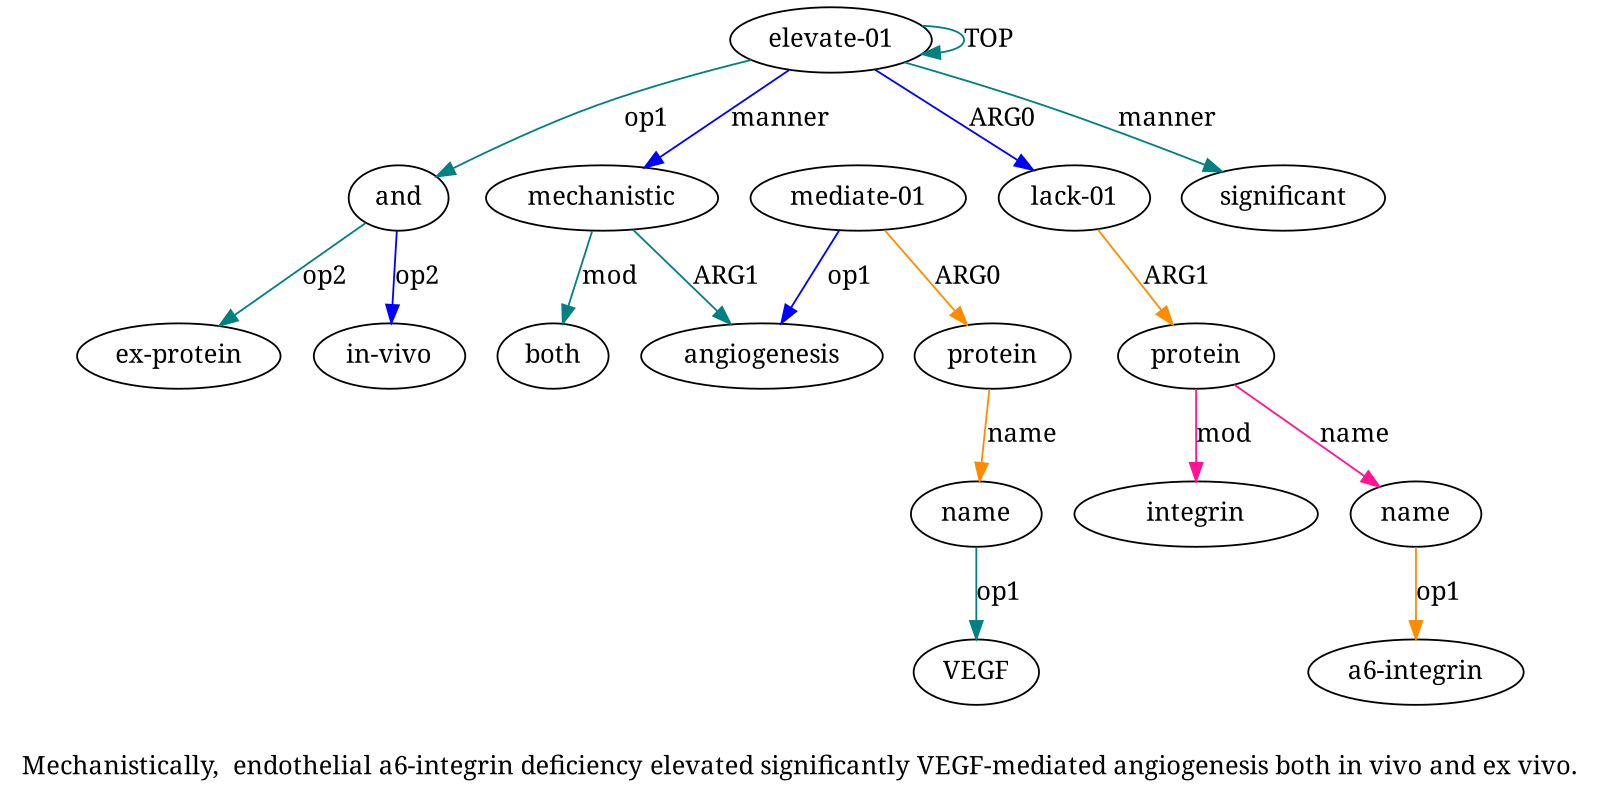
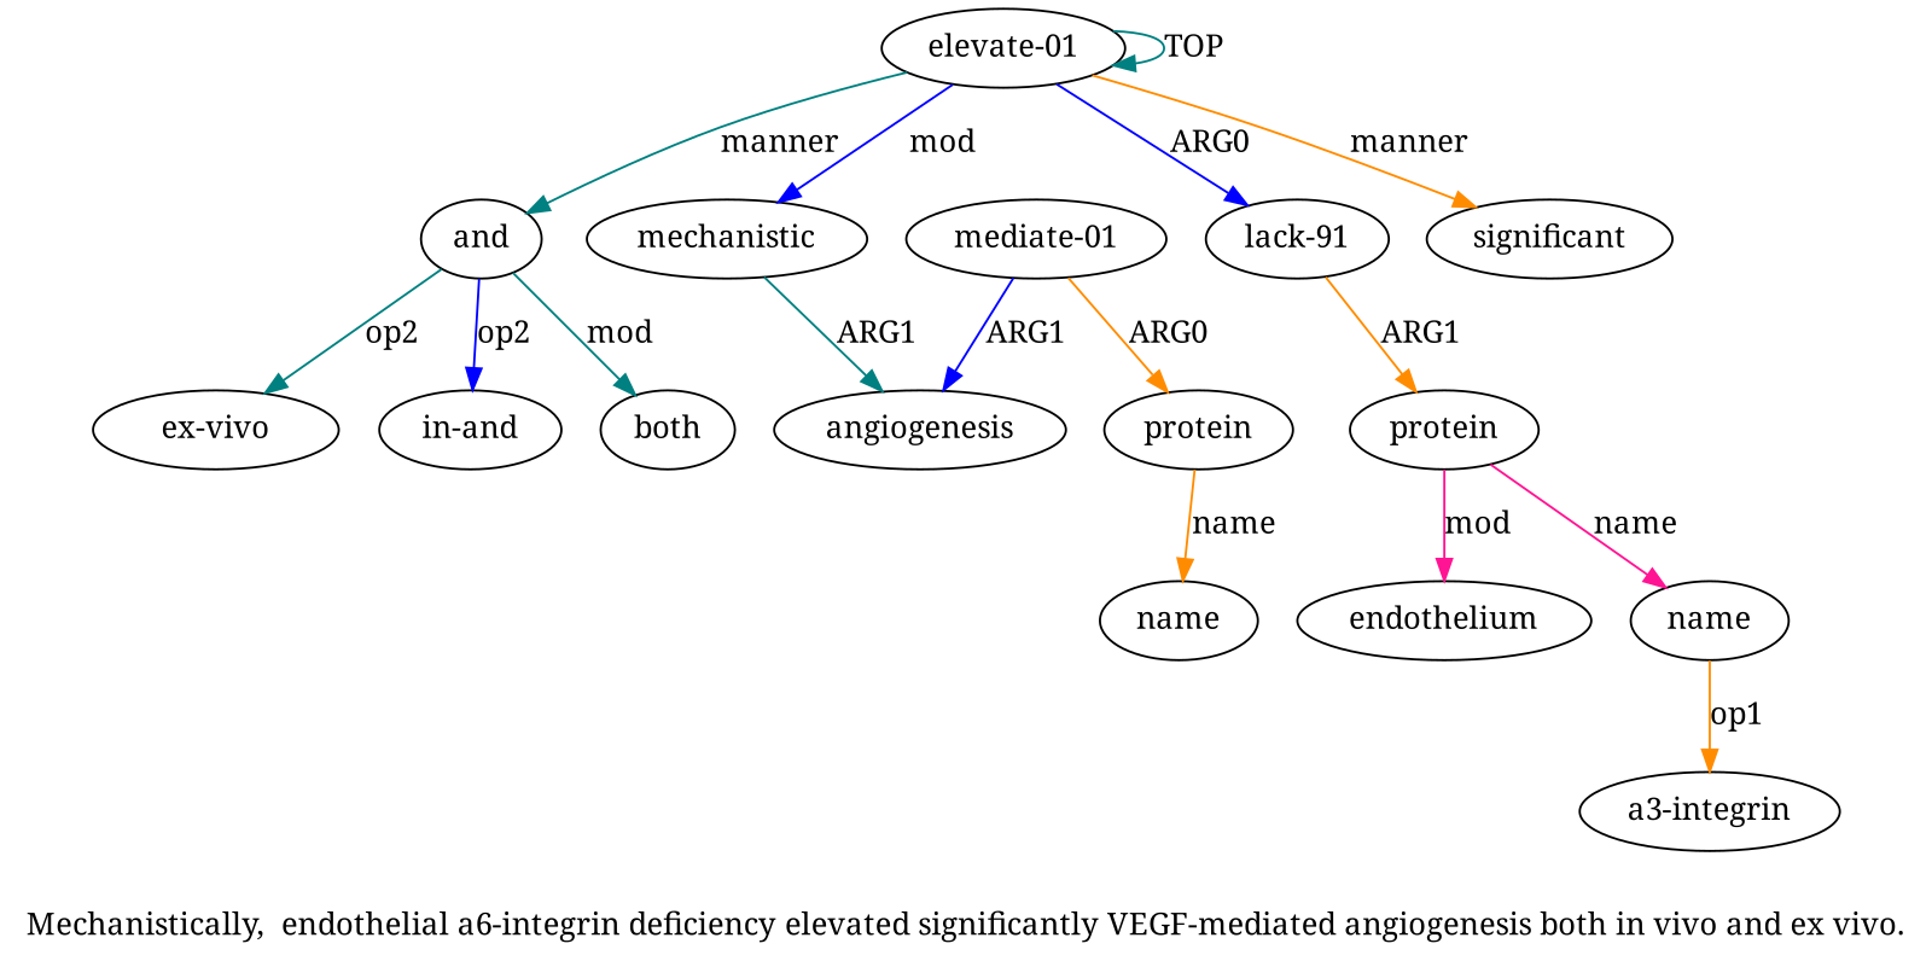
  digraph {
    fontname="Noto Serif"
    label="Mechanistically,  endothelial a6-integrin deficiency elevated significantly VEGF-mediated angiogenesis both in vivo and ex vivo."
    node [color=black fontname="Noto Serif" gold_ind=-1 gold_label=protein test_ind=-1 test_label=protein]
    edge [color=teal fontname="Noto Serif" gold_label=ARG1 test_label=ARG1]
    n1 [gold_ind=14 gold_label=both label=both test_ind=14 test_label=both]
    n2 [gold_ind=11 gold_label=and label=and test_ind=11 test_label=and]
-   n3 [gold_ind=13 gold_label="ex-vivo" label="ex-protein" test_ind=13 test_label="ex-vivo"]
-   n4 [gold_ind=12 gold_label="in-vivo" label="in-vivo" test_ind=12 test_label="in-vivo"]
+   n3 [gold_ind=13 gold_label="ex-vivo" label="ex-vivo" test_ind=13 test_label="ex-vivo"]
+   n4 [gold_ind=12 gold_label="in-vivo" label="in-and" test_ind=12 test_label="in-vivo"]
    n5 [gold_ind=10 gold_label=mechanistic label=mechanistic test_ind=10 test_label=mechanistic]
    n6 [gold_ind=5 gold_label=angiogenesis label=angiogenesis test_ind=5 test_label=angiogenesis]
-   n7 [gold_label=VEGF label=VEGF test_label=VEGF]
-   n8 [gold_ind=1 gold_label="lack-01" label="lack-01" test_ind=1 test_label="lack-01"]
+   n8 [gold_ind=1 gold_label="lack-01" label="lack-91" test_ind=1 test_label="lack-01"]
    n9 [gold_ind=2 label=protein test_ind=2]
    n10 [gold_ind=3 gold_label=name label=name test_ind=3 test_label=name]
-   n11 [gold_ind=4 gold_label=endothelium label=integrin test_ind=4 test_label=endothelium]
-   n12 [gold_label="a6-integrin" label="a6-integrin" test_label="a6-integrin"]
+   n11 [gold_ind=4 gold_label=endothelium label=endothelium test_ind=4 test_label=endothelium]
+   n12 [gold_label="a6-integrin" label="a3-integrin" test_label="a6-integrin"]
    n13 [gold_ind=0 gold_label="elevate-01" label="elevate-01" test_ind=0 test_label="elevate-01"]
    n14 [gold_ind=9 gold_label=significant label=significant test_ind=9 test_label=significant]
    n15 [gold_ind=7 label=protein test_ind=7]
    n16 [gold_ind=8 gold_label=name label=name test_ind=8 test_label=name]
    n17 [gold_ind=6 gold_label="mediate-01" label="mediate-01" test_ind=6 test_label="mediate-01"]
-   n5 -> n1 [gold_label=mod label=mod test_label=mod]
+   n2 -> n1 [gold_label=mod label=mod test_label=mod]
    n2 -> n3 [gold_label=op2 label=op2 test_label=op2]
    n2 -> n4 [color=blue gold_label=op2 label=op2 test_label=op2]
    n5 -> n6 [label=ARG1]
    n8 -> n9 [color=darkorange label=ARG1]
    n9 -> n10 [color=deeppink gold_label=name label=name test_label=name]
    n9 -> n11 [color=deeppink gold_label=mod label=mod test_label=mod]
    n10 -> n12 [color=darkorange gold_label=op1 label=op1 test_label=op1]
-   n13 -> n2 [gold_label=manner label=op1 test_label=manner]
-   n13 -> n5 [color=blue gold_label=manner label=manner test_label=manner]
+   n13 -> n2 [gold_label=manner label=manner test_label=manner]
+   n13 -> n5 [color=blue gold_label=manner label=mod test_label=manner]
    n13 -> n8 [color=blue gold_label=ARG0 label=ARG0 test_label=ARG0]
    n13 -> n13 [gold_label=TOP label=TOP test_label=TOP]
-   n13 -> n14 [gold_label=manner label=manner test_label=manner]
+   n13 -> n14 [color=darkorange gold_label=manner label=manner test_label=manner]
    n15 -> n16 [color=darkorange gold_label=name label=name test_label=name]
-   n16 -> n7 [gold_label=op1 label=op1 test_label=op1]
-   n17 -> n6 [color=blue label=op1]
+   n17 -> n6 [color=blue label=ARG1]
    n17 -> n15 [color=darkorange gold_label=ARG0 label=ARG0 test_label=ARG0]
  }
